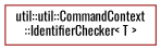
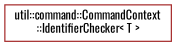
  digraph {
    rankdir=LR
    fontname=Oswald
-   n1 [color=brown fillcolor=white fontname=Oswald fontsize=10 height=0.2 label="util::util::CommandContext\l::IdentifierChecker\< T \>" shape=box style=filled width=0.4]
+   n1 [color=brown fillcolor=white fontname=Oswald fontsize=10 height=0.2 label="util::command::CommandContext\l::IdentifierChecker\< T \>" shape=box style=filled width=0.4]
  }
